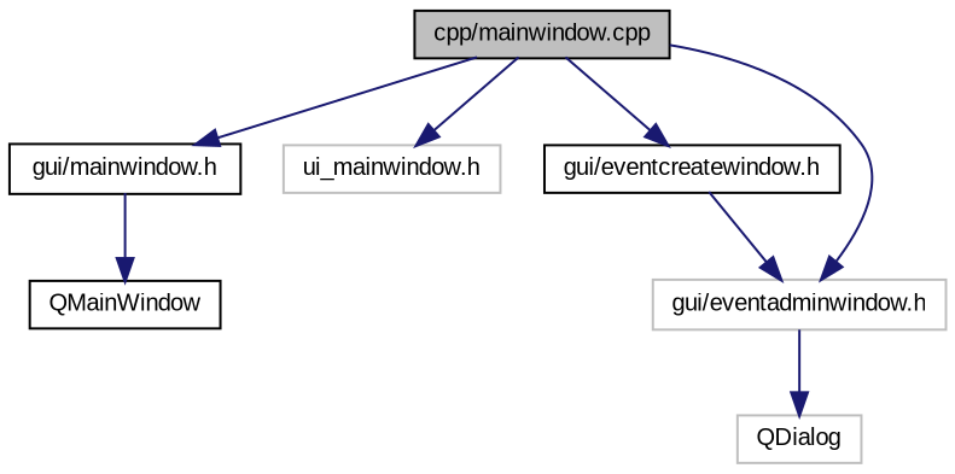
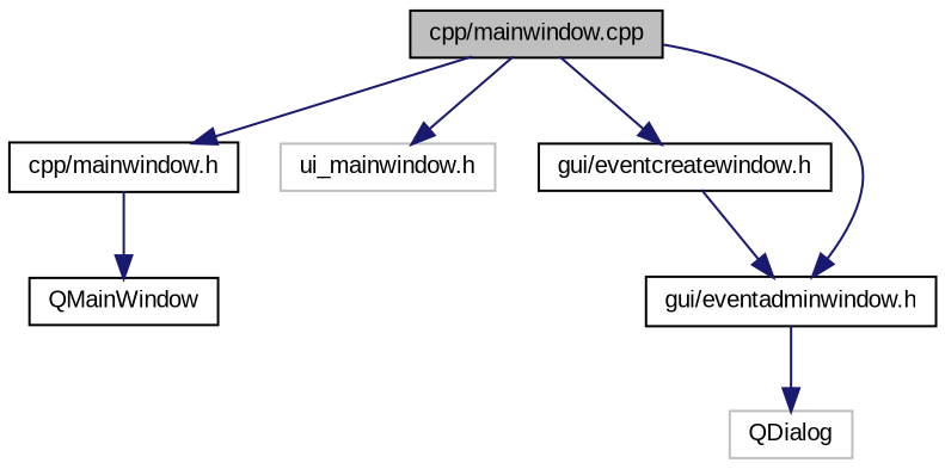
  digraph {
    fontname="Liberation Sans"
    node [color=black fillcolor=white fontname="Liberation Sans" fontsize=10 shape=record style=filled]
    edge [color=midnightblue fontname="Liberation Sans" fontsize=10 labelfontname=FreeSans labelfontsize=10 style=solid]
    n1 [fillcolor=grey75 fontcolor=black height=0.2 label="cpp/mainwindow.cpp" width=0.4]
-   n2 [height=0.2 label="gui/mainwindow.h" width=0.4]
+   n2 [height=0.2 label="cpp/mainwindow.h" width=0.4]
    n3 [color=grey75 height=0.2 label="ui_mainwindow.h" width=0.4]
    n4 [height=0.2 label="gui/eventcreatewindow.h" width=0.4]
-   n5 [color=grey75 height=0.2 label="gui/eventadminwindow.h" width=0.4]
+   n5 [height=0.2 label="gui/eventadminwindow.h" width=0.4]
    n6 [height=0.2 label=QMainWindow width=0.4]
    n7 [color=grey75 height=0.2 label=QDialog width=0.4]
    n1 -> n2
    n1 -> n3
    n1 -> n4
    n1 -> n5
    n2 -> n6
    n4 -> n5
    n5 -> n7
  }
